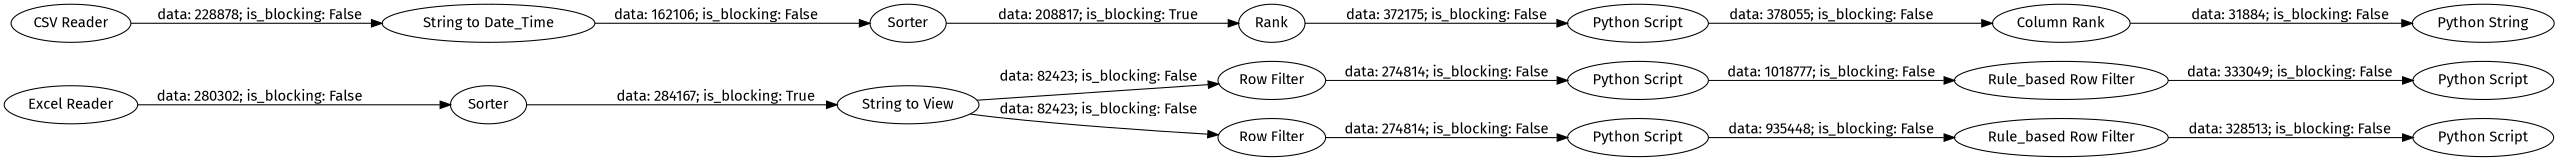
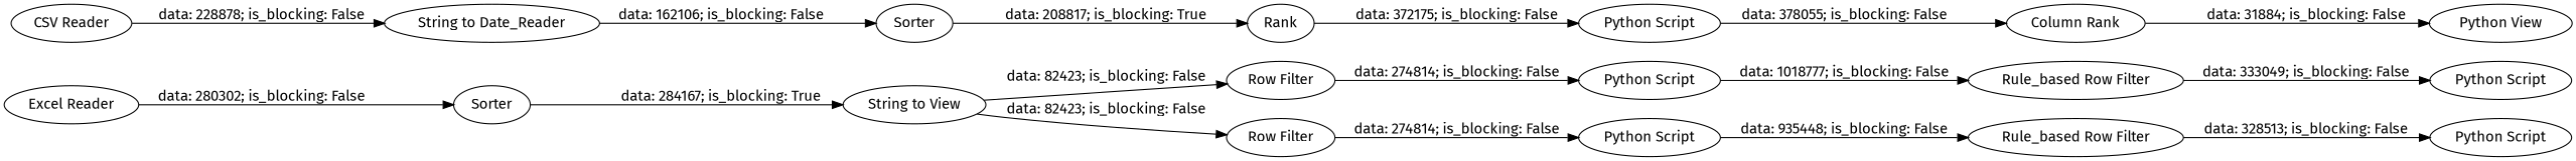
  digraph {
    fontname="Fira Sans"
    rankdir=LR
    node [fontname="Fira Sans"]
    edge [fontname="Fira Sans"]
    n1 [label="Python Script"]
    n2 [label="Rule_based Row Filter"]
    n3 [label="Python Script"]
    n4 [label=Sorter]
    n5 [label=Rank]
    n6 [label="Python Script"]
    n7 [label="Python Script"]
    n8 [label="Rule_based Row Filter"]
-   n9 [label="Python String"]
+   n9 [label="Python View"]
    n10 [label="Python Script"]
    n11 [label="Column Rank"]
    n12 [label=Sorter]
    n13 [label="String to View"]
    n14 [label="Row Filter"]
    n15 [label="Row Filter"]
-   n16 [label="String to Date_Time"]
+   n16 [label="String to Date_Reader"]
    n17 [label="Excel Reader"]
    n18 [label="CSV Reader"]
    n1 -> n2 [label="data: 1018777; is_blocking: False"]
    n2 -> n3 [label="data: 333049; is_blocking: False"]
    n4 -> n5 [label="data: 208817; is_blocking: True"]
    n5 -> n6 [label="data: 372175; is_blocking: False"]
    n6 -> n11 [label="data: 378055; is_blocking: False"]
    n8 -> n7 [label="data: 328513; is_blocking: False"]
    n10 -> n8 [label="data: 935448; is_blocking: False"]
    n11 -> n9 [label="data: 31884; is_blocking: False"]
    n12 -> n13 [label="data: 284167; is_blocking: True"]
    n13 -> n14 [label="data: 82423; is_blocking: False"]
    n13 -> n15 [label="data: 82423; is_blocking: False"]
    n14 -> n1 [label="data: 274814; is_blocking: False"]
    n15 -> n10 [label="data: 274814; is_blocking: False"]
    n16 -> n4 [label="data: 162106; is_blocking: False"]
    n17 -> n12 [label="data: 280302; is_blocking: False"]
    n18 -> n16 [label="data: 228878; is_blocking: False"]
  }
